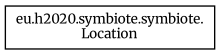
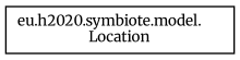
  digraph {
    rankdir=LR
    fontname=Merriweather
-   n1 [color=black fillcolor=white fontname=Merriweather fontsize=10 height=0.2 label="eu.h2020.symbiote.symbiote.\lLocation" shape=record style=filled width=0.4]
+   n1 [color=black fillcolor=white fontname=Merriweather fontsize=10 height=0.2 label="eu.h2020.symbiote.model.\lLocation" shape=record style=filled width=0.4]
  }
